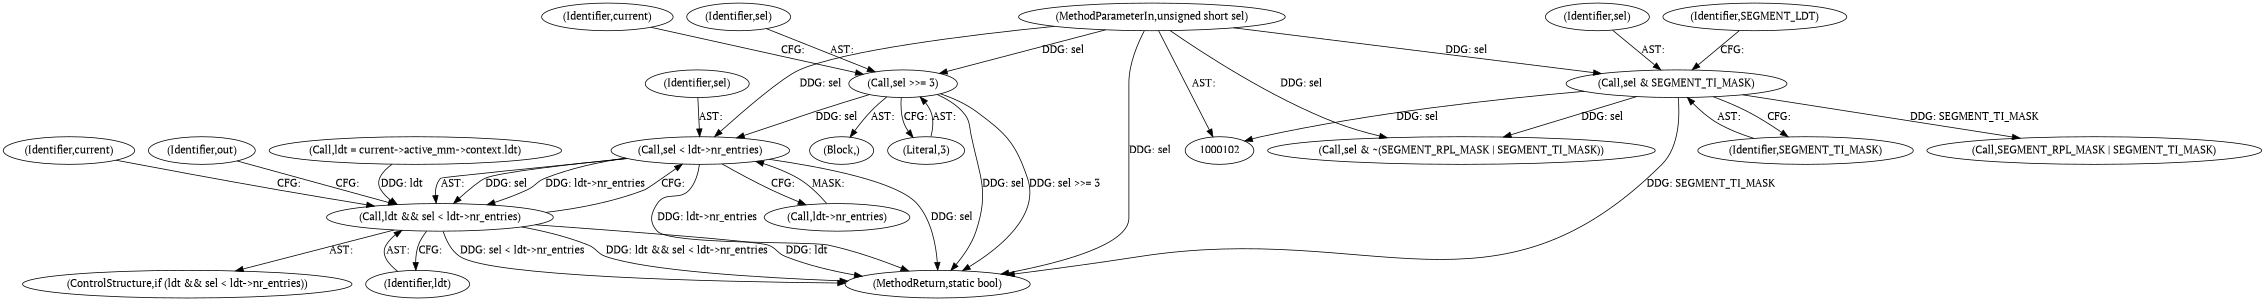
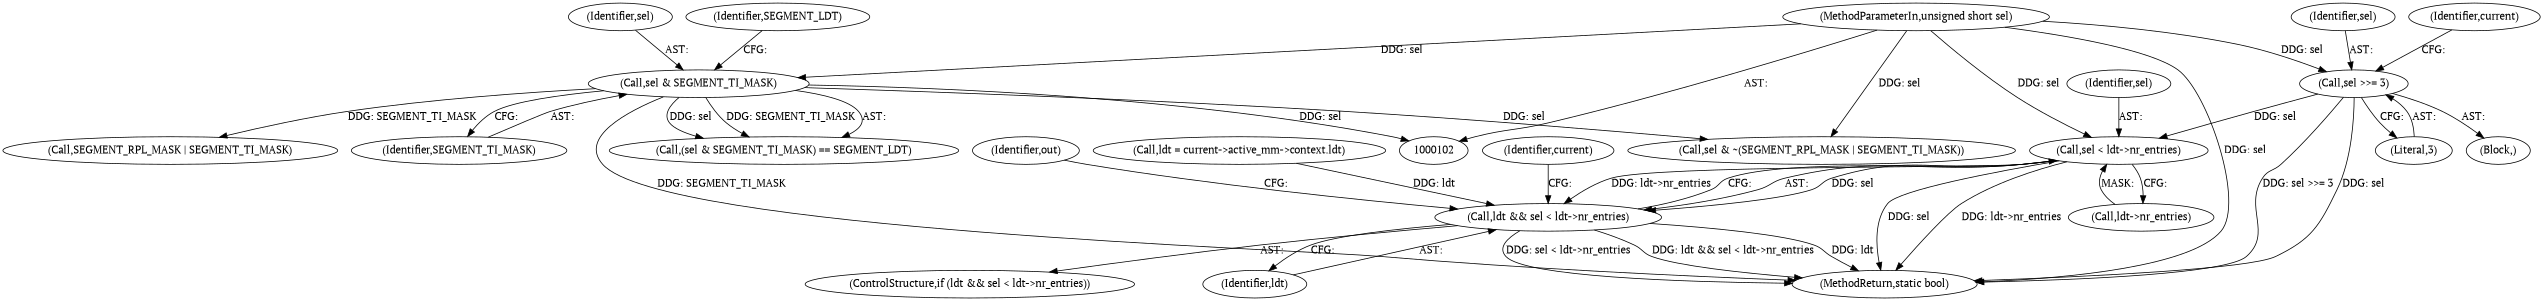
  digraph {
    fontname="PT Serif"
    node [fontname="PT Serif"]
    edge [fontname="PT Serif"]
    n1 [label="(Call,sel < ldt->nr_entries)"]
    n2 [label="(Call,ldt && sel < ldt->nr_entries)"]
    n3 [label="(Call,ldt->nr_entries)"]
    n4 [label="(MethodReturn,static bool)"]
    n5 [label="(ControlStructure,if (ldt && sel < ldt->nr_entries))"]
    n6 [label="(Identifier,ldt)"]
    n7 [label="(Call,sel >>= 3)"]
    n8 [label="(Block,)"]
    n9 [label="(Literal,3)"]
    n10 [label="(Call,sel & SEGMENT_TI_MASK)"]
    n11 [label="(Identifier,SEGMENT_TI_MASK)"]
    n12 [label="(Call,sel & ~(SEGMENT_RPL_MASK | SEGMENT_TI_MASK))"]
+   n13 [label="(Call,(sel & SEGMENT_TI_MASK) == SEGMENT_LDT)"]
    n14 [label="(Call,SEGMENT_RPL_MASK | SEGMENT_TI_MASK)"]
    1000102
    n16 [label="(MethodParameterIn,unsigned short sel)"]
    n17 [label="(Call,ldt = current->active_mm->context.ldt)"]
    n18 [label="(Identifier,sel)"]
    n19 [label="(Identifier,sel)"]
    n20 [label="(Identifier,SEGMENT_LDT)"]
    n21 [label="(Identifier,sel)"]
    n22 [label="(Identifier,current)"]
    n23 [label="(Identifier,out)"]
    n24 [label="(Identifier,current)"]
    n1 -> n2 [label="AST: "]
    n1 -> n2 [label="DDG: sel"]
    n1 -> n2 [label="DDG: ldt->nr_entries"]
    n1 -> n3 [label="CFG: "]
    n1 -> n4 [label="DDG: ldt->nr_entries"]
    n1 -> n4 [label="DDG: sel"]
    n2 -> n1 [label="CFG: "]
    n2 -> n4 [label="DDG: ldt && sel < ldt->nr_entries"]
    n2 -> n4 [label="DDG: ldt"]
    n2 -> n4 [label="DDG: sel < ldt->nr_entries"]
    n2 -> n5 [label="AST: "]
    n2 -> n6 [label="CFG: "]
    n3 -> n1 [label="MASK: "]
    n6 -> n2 [label="AST: "]
    n7 -> n1 [label="DDG: sel"]
    n7 -> n4 [label="DDG: sel"]
    n7 -> n4 [label="DDG: sel >>= 3"]
    n7 -> n8 [label="AST: "]
    n7 -> n9 [label="CFG: "]
    n9 -> n7 [label="AST: "]
    n10 -> n4 [label="DDG: SEGMENT_TI_MASK"]
    n10 -> n11 [label="CFG: "]
    n10 -> n12 [label="DDG: sel"]
+   n10 -> n13 [label="AST: "]
+   n10 -> n13 [label="DDG: sel"]
+   n10 -> n13 [label="DDG: SEGMENT_TI_MASK"]
    n10 -> n14 [label="DDG: SEGMENT_TI_MASK"]
    n10 -> 1000102 [label="DDG: sel"]
    n11 -> n10 [label="AST: "]
    n16 -> n1 [label="DDG: sel"]
    n16 -> n4 [label="DDG: sel"]
    n16 -> n7 [label="DDG: sel"]
    n16 -> n10 [label="DDG: sel"]
    n16 -> n12 [label="DDG: sel"]
    n16 -> 1000102 [label="AST: "]
    n17 -> n2 [label="DDG: ldt"]
    n18 -> n7 [label="AST: "]
    n19 -> n10 [label="AST: "]
    n20 -> n10 [label="CFG: "]
    n21 -> n1 [label="AST: "]
    n22 -> n2 [label="CFG: "]
    n23 -> n2 [label="CFG: "]
    n24 -> n7 [label="CFG: "]
  }
